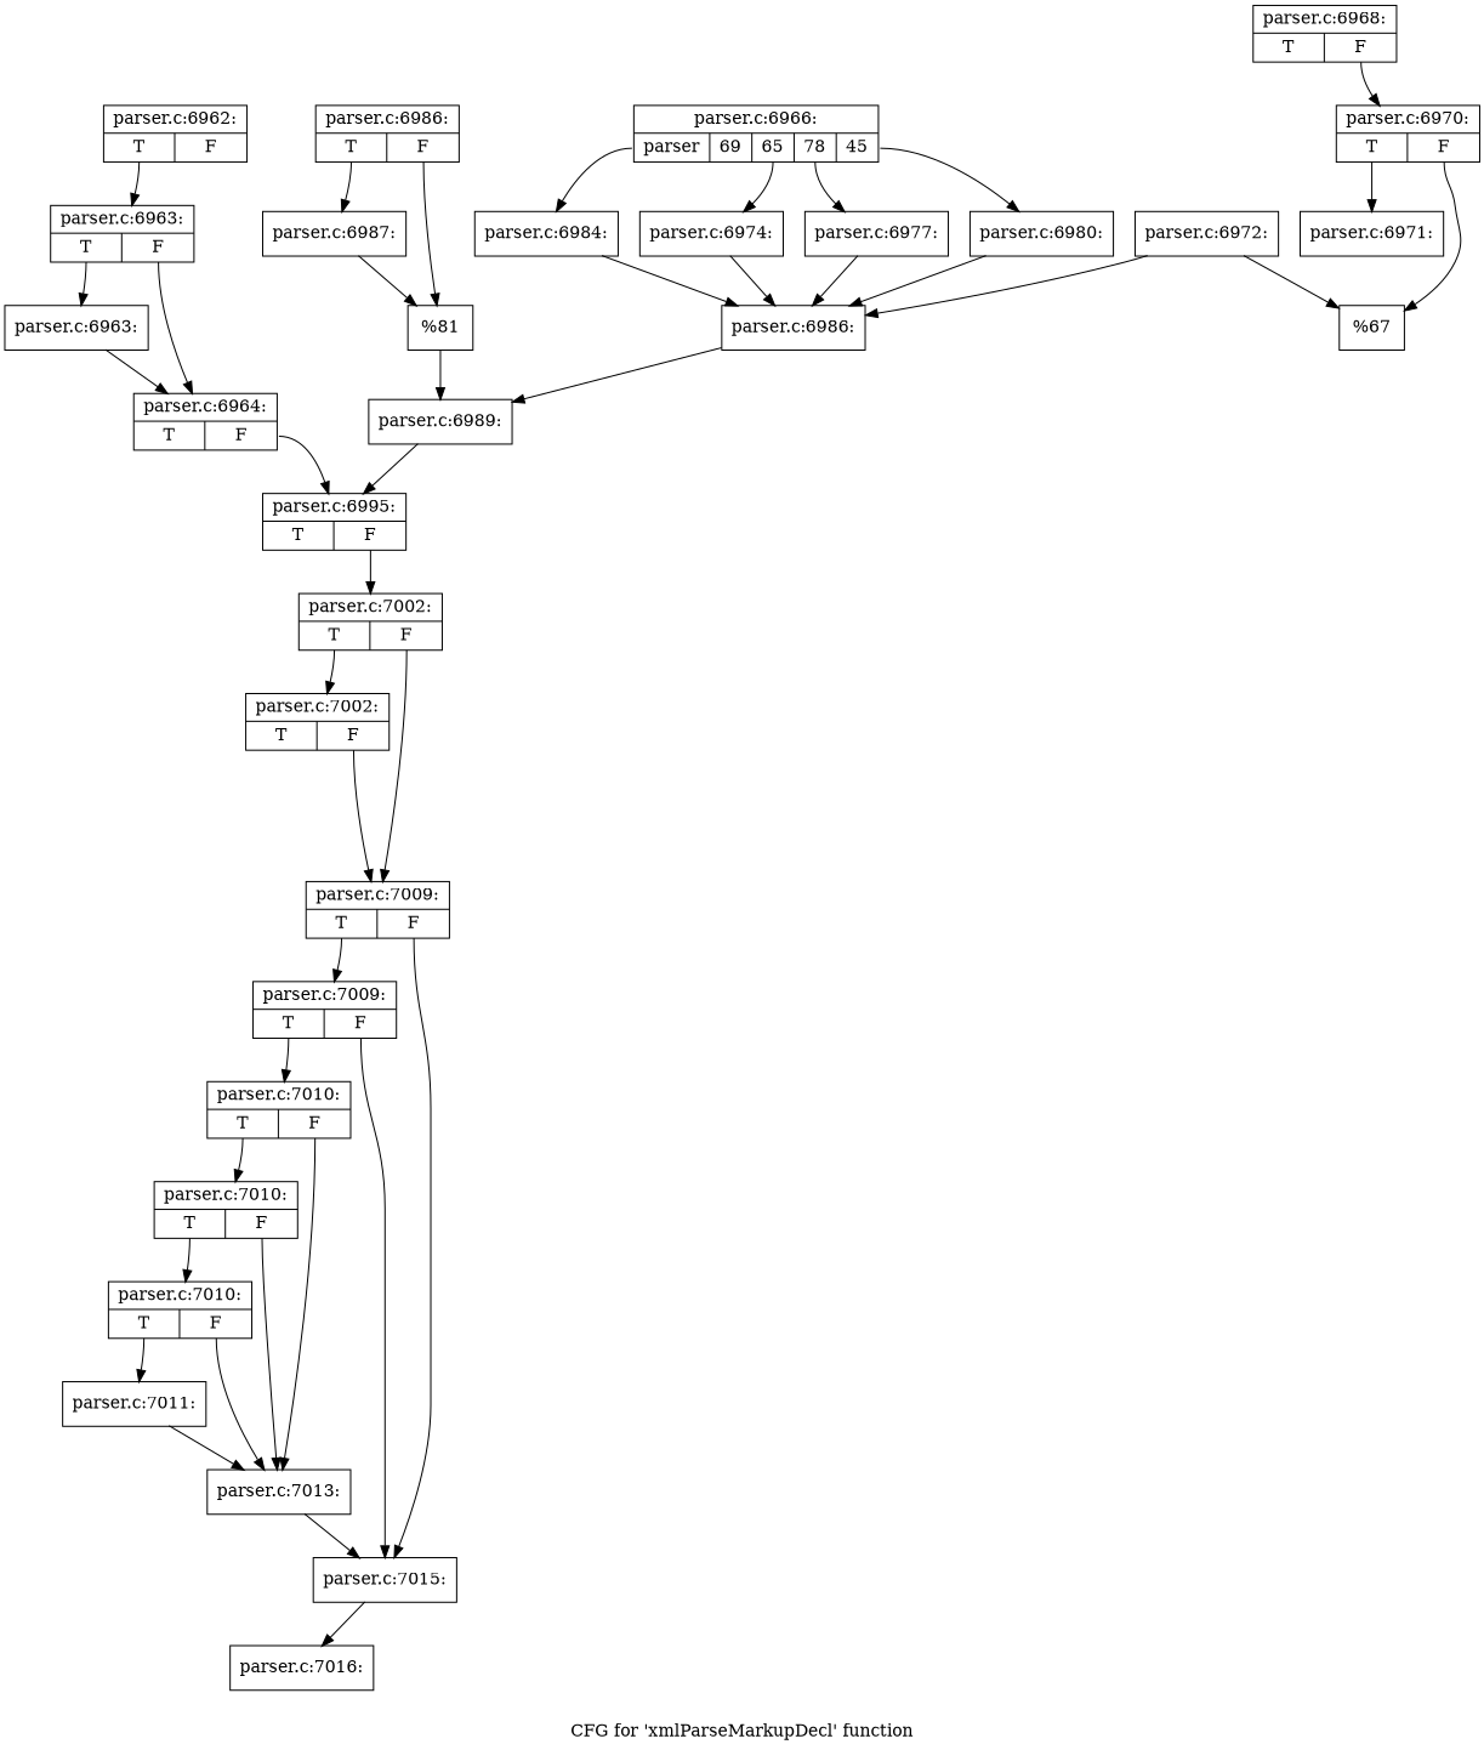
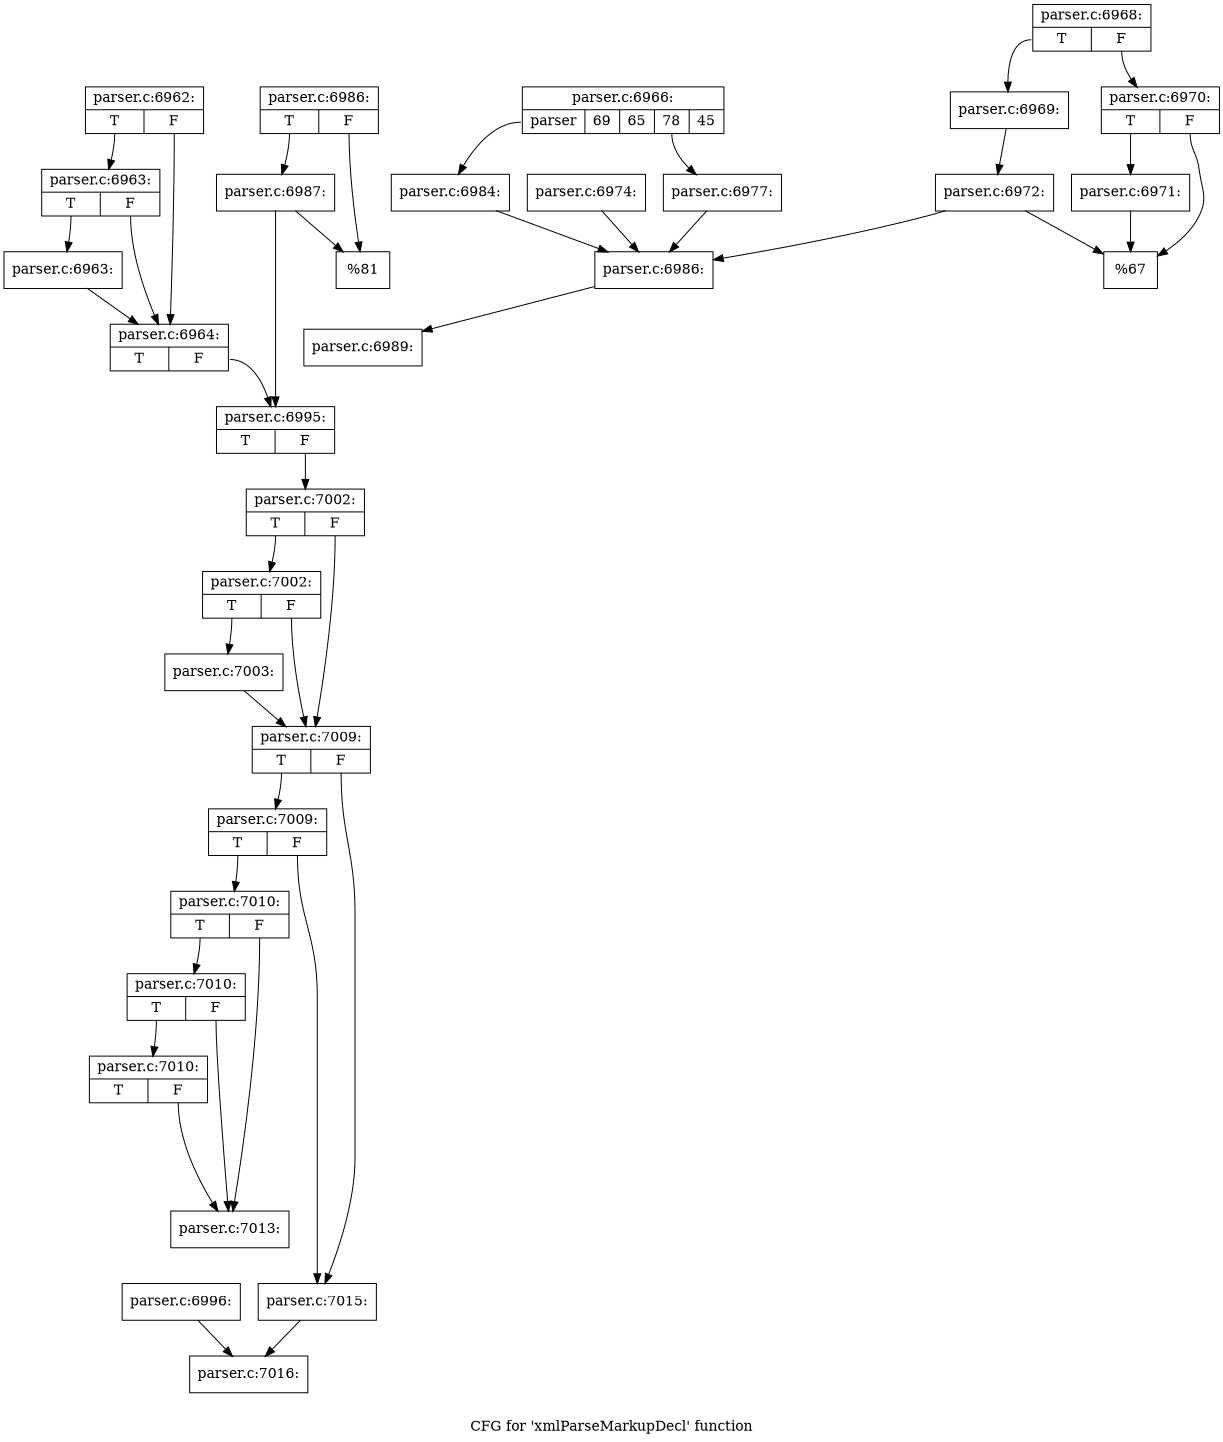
  digraph {
    label="CFG for 'xmlParseMarkupDecl' function"
    node [shape=record]
    n1 [label="{parser.c:6962:|{<s0>T|<s1>F}}"]
    n2 [label="{parser.c:6963:|{<s0>T|<s1>F}}"]
    n3 [label="{parser.c:6964:|{<s0>T|<s1>F}}"]
    n4 [label="{parser.c:6963:}"]
    n5 [label="{parser.c:6995:|{<s0>T|<s1>F}}"]
    n6 [label="{parser.c:7002:|{<s0>T|<s1>F}}"]
    n7 [label="{parser.c:6966:|{<s0>parser|<s1>69|<s2>65|<s3>78|<s4>45}}"]
    n8 [label="{parser.c:6984:}"]
    n9 [label="{parser.c:6974:}"]
    n10 [label="{parser.c:6977:}"]
-   n11 [label="{parser.c:6980:}"]
    n12 [label="{parser.c:6986:|{<s0>T|<s1>F}}"]
    n13 [label="{parser.c:6987:}"]
    n14 [label="{%81}"]
+   n15 [label="{parser.c:6996:}"]
    n16 [label="{parser.c:7016:}"]
    n17 [label="{parser.c:7002:|{<s0>T|<s1>F}}"]
    n18 [label="{parser.c:7009:|{<s0>T|<s1>F}}"]
    n19 [label="{parser.c:6986:}"]
    n20 [label="{parser.c:6968:|{<s0>T|<s1>F}}"]
+   n21 [label="{parser.c:6969:}"]
    n22 [label="{parser.c:6970:|{<s0>T|<s1>F}}"]
    n23 [label="{parser.c:6989:}"]
    n24 [label="{parser.c:6972:}"]
    n25 [label="{parser.c:6971:}"]
    n26 [label="{%67}"]
+   n27 [label="{parser.c:7003:}"]
    n28 [label="{parser.c:7009:|{<s0>T|<s1>F}}"]
    n29 [label="{parser.c:7015:}"]
    n30 [label="{parser.c:7010:|{<s0>T|<s1>F}}"]
    n31 [label="{parser.c:7010:|{<s0>T|<s1>F}}"]
    n32 [label="{parser.c:7013:}"]
    n33 [label="{parser.c:7010:|{<s0>T|<s1>F}}"]
-   n34 [label="{parser.c:7011:}"]
    n1 -> n2 [tailport=s0]
+   n1 -> n3 [tailport=s1]
    n2 -> n3 [tailport=s1]
    n2 -> n4 [tailport=s0]
    n3 -> n5 [tailport=s1]
    n4 -> n3
    n5 -> n6 [tailport=s1]
    n6 -> n17 [tailport=s0]
    n6 -> n18 [tailport=s1]
    n7 -> n8 [tailport=s0]
-   n7 -> n9 [tailport=s2]
    n7 -> n10 [tailport=s3]
-   n7 -> n11 [tailport=s4]
    n8 -> n19
    n9 -> n19
    n10 -> n19
-   n11 -> n19
    n12 -> n13 [tailport=s0]
    n12 -> n14 [tailport=s1]
    n13 -> n14
-   n14 -> n23
+   n15 -> n16
    n17 -> n18 [tailport=s1]
+   n17 -> n27 [tailport=s0]
    n18 -> n28 [tailport=s0]
    n18 -> n29 [tailport=s1]
    n19 -> n23
+   n20 -> n21 [tailport=s0]
    n20 -> n22 [tailport=s1]
+   n21 -> n24
    n22 -> n25 [tailport=s0]
    n22 -> n26 [tailport=s1]
-   n23 -> n5
+   n13 -> n5
    n24 -> n19
    n24 -> n26
+   n25 -> n26
+   n27 -> n18
    n28 -> n29 [tailport=s1]
    n28 -> n30 [tailport=s0]
    n29 -> n16
    n30 -> n31 [tailport=s0]
    n30 -> n32 [tailport=s1]
    n31 -> n32 [tailport=s1]
    n31 -> n33 [tailport=s0]
-   n32 -> n29
    n33 -> n32 [tailport=s1]
-   n33 -> n34 [tailport=s0]
-   n34 -> n32
  }
